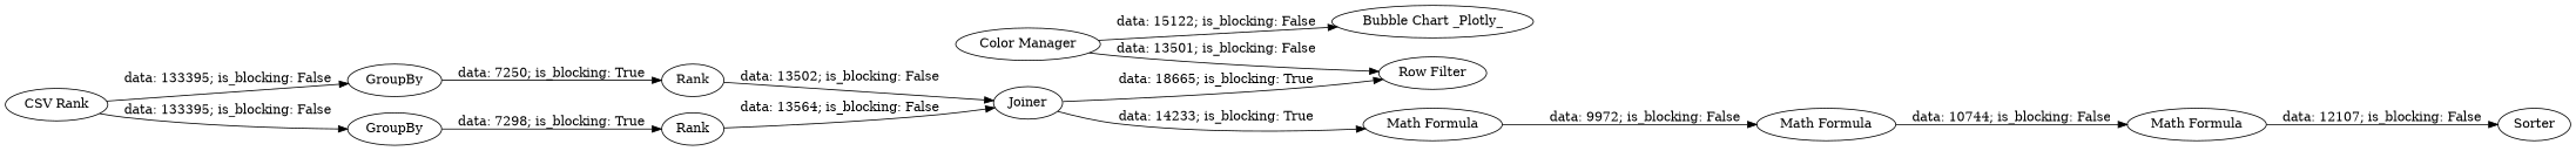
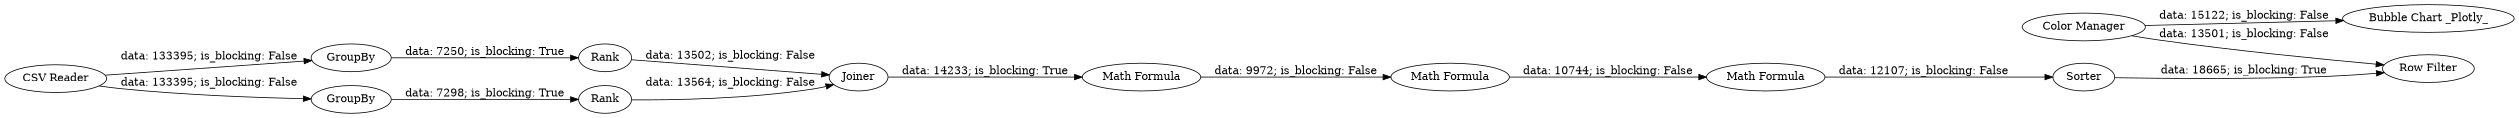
  digraph {
    rankdir=LR
    n1 [label="Math Formula"]
    n2 [label=Sorter]
    n3 [label="Row Filter"]
-   n4 [label="CSV Rank"]
+   n4 [label="CSV Reader"]
    n5 [label=GroupBy]
    n6 [label=GroupBy]
    n7 [label=Rank]
    n8 [label=Rank]
    n9 [label="Color Manager"]
    n10 [label="Bubble Chart _Plotly_"]
    n11 [label="Math Formula"]
    n12 [label=Joiner]
    n13 [label="Math Formula"]
    n1 -> n2 [label="data: 12107; is_blocking: False"]
-   n12 -> n3 [label="data: 18665; is_blocking: True"]
+   n2 -> n3 [label="data: 18665; is_blocking: True"]
    n4 -> n5 [label="data: 133395; is_blocking: False"]
    n4 -> n6 [label="data: 133395; is_blocking: False"]
    n5 -> n7 [label="data: 7250; is_blocking: True"]
    n6 -> n8 [label="data: 7298; is_blocking: True"]
    n7 -> n12 [label="data: 13502; is_blocking: False"]
    n8 -> n12 [label="data: 13564; is_blocking: False"]
    n9 -> n3 [label="data: 13501; is_blocking: False"]
    n9 -> n10 [label="data: 15122; is_blocking: False"]
    n11 -> n1 [label="data: 10744; is_blocking: False"]
    n12 -> n13 [label="data: 14233; is_blocking: True"]
    n13 -> n11 [label="data: 9972; is_blocking: False"]
  }
